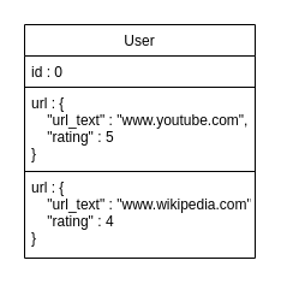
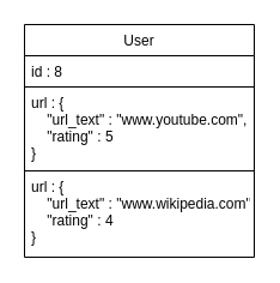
  <mxCell id="0" />
  <mxCell id="1" parent="0" />
  <mxCell id="2" value="User" style="swimlane;fontStyle=0;childLayout=stackLayout;horizontal=1;startSize=26;fillColor=none;horizontalStack=0;resizeParent=1;resizeParentMax=0;resizeLast=0;collapsible=1;marginBottom=0;fontColor=#000000;labelBorderColor=none;strokeColor=#000000;" parent="1" vertex="1"><mxGeometry x="20" y="20" width="192" height="194" as="geometry" /></mxCell>
- <mxCell id="3" value="id : 0" style="text;strokeColor=none;fillColor=none;align=left;verticalAlign=top;spacingLeft=4;spacingRight=4;overflow=hidden;rotatable=0;points=[[0,0.5],[1,0.5]];portConstraint=eastwest;fontColor=#000000;labelBorderColor=none;" parent="2" vertex="1"><mxGeometry y="26" width="192" height="26" as="geometry" /></mxCell>
+ <mxCell id="3" value="id : 8" style="text;strokeColor=none;fillColor=none;align=left;verticalAlign=top;spacingLeft=4;spacingRight=4;overflow=hidden;rotatable=0;points=[[0,0.5],[1,0.5]];portConstraint=eastwest;fontColor=#000000;labelBorderColor=none;" parent="2" vertex="1"><mxGeometry y="26" width="192" height="26" as="geometry" /></mxCell>
  <mxCell id="4" value="url : { &#10;    &quot;url_text&quot; : &quot;www.youtube.com&quot;,&#10;    &quot;rating&quot; : 5&#10;}&#10;    &#10;" style="text;strokeColor=#000000;fillColor=none;align=left;verticalAlign=top;spacingLeft=4;spacingRight=4;overflow=hidden;rotatable=0;points=[[0,0.5],[1,0.5]];portConstraint=eastwest;fontColor=#000000;labelBorderColor=none;" parent="2" vertex="1"><mxGeometry y="52" width="192" height="70" as="geometry" /></mxCell>
  <mxCell id="5" value="url : { &#10;    &quot;url_text&quot; : &quot;www.wikipedia.com&quot;,&#10;    &quot;rating&quot; : 4&#10;}" style="text;strokeColor=none;fillColor=none;align=left;verticalAlign=top;spacingLeft=4;spacingRight=4;overflow=hidden;rotatable=0;points=[[0,0.5],[1,0.5]];portConstraint=eastwest;fontColor=#000000;labelBorderColor=none;" parent="2" vertex="1"><mxGeometry y="122" width="192" height="72" as="geometry" /></mxCell>
